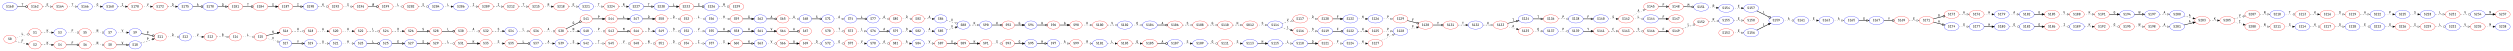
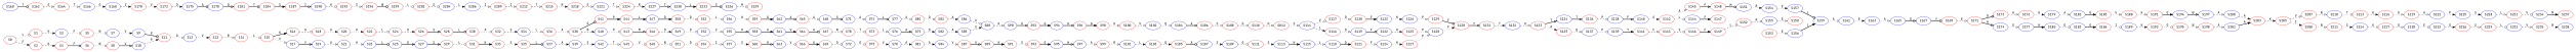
  strict digraph {
    fontname="JetBrains Mono"
    rankdir=LR
    node [color=red fontname="JetBrains Mono"]
    edge [arrowhead=normal fontname="JetBrains Mono" style=dotted]
    S0
    S1
    S2
    S3 [color=blue]
    S4
    S5
    S6
    S7 [color=blue]
    S8
    S9 [color=blue]
    S10 [color=blue]
    S11
    S12 [color=blue]
    S13
    S14
    S15
    S16
    S17 [color=blue]
    S18
    S19 [color=blue]
    S20
    S21 [color=blue]
    S22
    S23 [color=blue]
    S24
    S25 [color=blue]
    S26
    S27 [color=blue]
    S28
    S29
    S30
    S31
    S32
    S33
    S34 [color=blue]
    S35
    S36
    S37 [color=blue]
    S38
    S39 [color=blue]
    S40 [color=blue]
    S41
    S42 [color=blue]
    S43
    S44
    S45
    S46
    S47 [color=blue]
    S48
    S49 [color=blue]
    S50
    S51
    S52 [color=blue]
    S53
    S54
    S55 [color=blue]
    S56 [color=blue]
    S57 [color=blue]
    S58 [color=blue]
    S59
    S60
    S61 [color=blue]
    S62 [color=blue]
    S63 [color=blue]
    S64
    S65
    S66
    S67
    S68 [color=blue]
    S69
    S70
    S71 [color=blue]
    S72 [color=blue]
    S73
    S74 [color=blue]
    S75
    S76 [color=blue]
    S77 [color=blue]
    S78 [color=blue]
    S79 [color=blue]
    S80
    S81
    S82 [color=blue]
    S83
    S84 [color=blue]
    S85 [color=blue]
    S86 [color=blue]
    S87
    S88 [color=blue]
    S89
    S90 [color=blue]
    S91
    S92
    S93
    S94 [color=blue]
    S95 [color=blue]
    S96
    S97 [color=blue]
    S98
    S99
    S100
    S101 [color=blue]
    S102 [color=blue]
    S103
    S104 [color=blue]
    S105
    S106
    S107 [color=blue]
    S108
    S109 [color=blue]
    S110
    S111
    n113 [label=S812]
    S113 [color=blue]
    S114 [color=blue]
    S115 [color=blue]
    S116
    S117
    S118 [color=blue]
    S119 [color=blue]
    S120
    S121
    S122 [color=blue]
    S123 [color=blue]
    S124 [color=blue]
    S125
    S126 [color=blue]
    S127
    S128 [color=blue]
    S129
    S130
    S131
    S132 [color=blue]
    S133
    S134 [color=blue]
    S135
    S136
    S137 [color=blue]
    S138 [color=blue]
    S139 [color=blue]
    S140 [color=blue]
    S141
    S142
    S143
    S144 [color=blue]
    S145
    S146
    S147
    S148
    S149
    S151 [color=blue]
    S152
    S154 [color=blue]
    S155 [color=blue]
    S156 [color=blue]
    S153
    S157 [color=blue]
    S158
    S159 [color=blue]
    S161 [color=blue]
    S160 [color=blue]
    S162
    S163 [color=blue]
    S164
    S165 [color=blue]
    S166 [color=blue]
    S167 [color=blue]
    S168 [color=blue]
    S169
    S170
    S171
    S172
    S173
    S174 [color=blue]
    S175 [color=blue]
    S176
    S177 [color=blue]
    S178 [color=blue]
    S179 [color=blue]
    S180 [color=blue]
    S181
    S182 [color=blue]
    S183 [color=blue]
    S184
    S185
    S186
    S187
    S188
    S189 [color=blue]
    S190 [color=blue]
    S191
    S192
    S193
    S194 [color=blue]
    S195
    S196
    S197 [color=blue]
    S198
    S199
    S200 [color=blue]
    S201 [color=blue]
    S202
    S203
    S204 [color=blue]
    S205
    S206 [color=blue]
    S207
    S208
    S209
    S210 [color=blue]
    S211
    S212
    S213
    S214 [color=blue]
    S215
    S216
    S217
    S218
    S219
    S220 [color=blue]
    S221 [color=blue]
    S222 [color=blue]
    S223 [color=blue]
    S224
    S225 [color=blue]
    S226
    S227 [color=blue]
    S228 [color=blue]
    S229
    S230 [color=blue]
    S231
    S232 [color=blue]
    S233
    S234 [color=blue]
    S235
    S236 [color=blue]
    S237
    S238 [color=blue]
    S239
    S0 -> S1 [arrowhead=odot label=L]
    S0 -> S2 [label=F style=dashed]
    S1 -> S3 [label=K style=dashed]
    S2 -> S4 [label=K style=dashed]
    S3 -> S5 [arrowhead=odot label=F]
    S4 -> S6 [arrowhead=odot label=F style=bold]
    S5 -> S7 [arrowhead=odot label=N]
    S6 -> S8 [arrowhead=odot label=N]
    S7 -> S9 [label=V]
    S8 -> S10 [arrowhead=onormal label=V style=bold]
    S9 -> S11 [arrowhead=odot label=P style=bold]
    S10 -> S11 [label=P style=dashed]
    S11 -> S12 [arrowhead=odot label=D]
    S12 -> S13 [label=V]
    S13 -> S14 [arrowhead=onormal label=R style=dashed]
    S14 -> S15 [arrowhead=odot label=L]
    S15 -> S16 [label=K style=bold]
    S15 -> S17 [arrowhead=onormal label=V]
    S16 -> S18 [arrowhead=odot label=H style=dashed]
    S17 -> S19 [arrowhead=onormal label=Y style=bold]
    S18 -> S20 [label=A]
    S19 -> S21 [arrowhead=onormal label=A style=dashed]
    S20 -> S22 [label=H]
    S21 -> S23 [arrowhead=onormal label=H]
    S22 -> S24 [arrowhead=odot label=L style=dashed]
    S23 -> S25 [arrowhead=odot label=L style=bold]
    S24 -> S26 [label=D style=dashed]
    S25 -> S27 [arrowhead=onormal label=E style=bold]
    S26 -> S28 [arrowhead=onormal label=S style=bold]
    S27 -> S29 [arrowhead=onormal label=S style=bold]
    S28 -> S30 [arrowhead=odot label=L style=bold]
    S29 -> S31 [arrowhead=odot label=L style=dashed]
    S30 -> S32 [arrowhead=odot label=A]
    S31 -> S33 [label=K style=bold]
    S32 -> S34 [label=S style=dashed]
    S33 -> S35 [label=S]
    S34 -> S36 [arrowhead=onormal label=L]
    S35 -> S37 [arrowhead=odot label=L style=bold]
    S36 -> S38 [arrowhead=odot label=A]
    S37 -> S39 [label=A style=dashed]
    S38 -> S40 [label=N style=dashed]
    S38 -> S41 [arrowhead=odot label=G style=bold]
    S39 -> S42 [label=S style=dashed]
    S40 -> S43 [arrowhead=odot label=P]
    S41 -> S44 [label=P style=bold]
    S42 -> S45 [arrowhead=onormal label=T style=dashed]
    S43 -> S46 [arrowhead=onormal label=M style=bold]
    S44 -> S47 [label=L style=bold]
    S45 -> S48 [arrowhead=odot label=V]
    S46 -> S49 [label=D style=dashed]
    S47 -> S50 [label=D style=bold]
    S48 -> S51 [arrowhead=odot label=N style=dashed]
    S49 -> S52 [arrowhead=odot label=D]
    S50 -> S53 [arrowhead=odot label=D style=dashed]
    S51 -> S54 [arrowhead=odot label=D]
    S52 -> S55 [arrowhead=onormal label=V]
    S53 -> S56 [arrowhead=odot label=L]
    S54 -> S57 [arrowhead=onormal label=I style=dashed]
    S55 -> S58 [arrowhead=onormal label=H style=bold]
    S56 -> S59 [arrowhead=onormal label=H]
    S57 -> S60 [label=S]
    S58 -> S61 [label=A style=bold]
    S59 -> S62 [label=G style=bold]
    S60 -> S63 [arrowhead=onormal label=K style=bold]
    S61 -> S64 [label=V style=bold]
    S62 -> S65 [arrowhead=odot label=A style=bold]
    S63 -> S66 [arrowhead=odot label=V]
    S64 -> S67 [arrowhead=odot label=A style=bold]
    S65 -> S68 [arrowhead=odot label=A style=dashed]
    S66 -> S69 [label=A style=bold]
+   S67 -> S70 [arrowhead=odot label=N style=dashed]
    S68 -> S71 [arrowhead=odot label=S style=bold]
    S69 -> S72 [arrowhead=odot label=D style=dashed]
    S70 -> S73 [arrowhead=odot label=T]
    S71 -> S74 [arrowhead=onormal label=A]
    S72 -> S75 [arrowhead=odot label=G]
    S73 -> S76 [arrowhead=onormal label=L]
    S74 -> S77 [arrowhead=odot label=L style=bold]
    S75 -> S78 [label=V]
    S76 -> S79 [arrowhead=onormal label=A style=bold]
    S77 -> S80 [arrowhead=odot label=A style=dashed]
-   S78 -> S81 [arrowhead=odot label=A style=dashed]
+   S78 -> S81 [label=A style=dashed]
    S79 -> S82 [label=D]
    S80 -> S83 [arrowhead=odot label=D]
    S81 -> S84 [label=A]
    S82 -> S85 [label=A]
    S83 -> S86 [label=A style=dashed]
    S84 -> S87 [arrowhead=onormal label=V]
    S85 -> S88 [label=V style=dashed]
    S86 -> S88 [arrowhead=odot label=V style=dashed]
    S87 -> S89 [arrowhead=onormal label=V style=bold]
    S88 -> S90 [arrowhead=onormal label=K style=dashed]
    S89 -> S91 [label=K style=bold]
    S90 -> S92 [arrowhead=odot label=K style=bold]
    S91 -> S93 [arrowhead=odot label=S]
    S92 -> S94 [label=G style=bold]
    S93 -> S95 [label=G style=bold]
    S94 -> S96 [arrowhead=odot label=H style=bold]
    S95 -> S97 [arrowhead=onormal label=H style=bold]
    S96 -> S98 [label=G style=bold]
    S97 -> S99 [arrowhead=onormal label=A]
    S98 -> S100 [arrowhead=onormal label=K]
    S99 -> S101 [arrowhead=onormal label=R]
    S100 -> S102 [arrowhead=odot label=V style=dashed]
    S101 -> S103 [label=L style=dashed]
    S102 -> S104 [arrowhead=odot label=Q]
    S103 -> S105 [label=Q style=dashed]
    S104 -> S106 [arrowhead=odot label=A style=bold]
    S105 -> S107 [arrowhead=odot label=A style=bold]
    S106 -> S108 [arrowhead=odot label=S style=dashed]
    S107 -> S109 [label=S]
    S108 -> S110 [arrowhead=odot label=G style=dashed]
    S109 -> S111 [arrowhead=odot label=G style=dashed]
    S110 -> n113 [arrowhead=onormal label=H style=dashed]
    S111 -> S113 [label=S]
    n113 -> S114 [arrowhead=onormal label=S]
    S113 -> S115 [label=H style=bold]
    S114 -> S116 [label=L style=dashed]
    S114 -> S117 [arrowhead=odot label=V style=dashed]
    S115 -> S118 [arrowhead=onormal label=L style=dashed]
    S116 -> S119 [arrowhead=onormal label=D]
    S117 -> S120 [arrowhead=onormal label=D]
    S118 -> S121 [label=D style=bold]
    S119 -> S122 [arrowhead=odot label=F style=bold]
    S120 -> S123 [label=F style=bold]
    S121 -> S124 [arrowhead=onormal label=F]
    S122 -> S125 [label=H style=dashed]
    S123 -> S126 [label=H]
    S124 -> S127 [label=H]
    S125 -> S128 [arrowhead=onormal label=P]
    S126 -> S129 [arrowhead=onormal label=P]
    S127 -> S128 [arrowhead=onormal label=P]
    S128 -> S130 [label=F]
    S129 -> S130 [arrowhead=odot label=F style=bold]
    S130 -> S131 [arrowhead=odot label=Y style=bold]
    S131 -> S132 [label=T style=dashed]
    S132 -> S133 [arrowhead=onormal label=K style=dashed]
    S133 -> S134 [arrowhead=onormal label=T style=bold]
    S133 -> S135 [label=A]
    S134 -> S136 [arrowhead=onormal label=T style=bold]
    S135 -> S137 [arrowhead=onormal label=Q]
    S136 -> S138 [arrowhead=odot label=P style=dashed]
    S137 -> S139 [arrowhead=odot label=P]
    S138 -> S140 [arrowhead=onormal label=F style=bold]
    S139 -> S141 [label=Y style=bold]
    S140 -> S142 [label=S]
    S141 -> S143 [arrowhead=onormal label=C style=dashed]
    S142 -> S144 [arrowhead=odot label=L]
    S142 -> S145 [arrowhead=onormal label=A]
    S143 -> S146 [arrowhead=odot label=S style=dashed]
    S144 -> S147 [label=F style=bold]
    S145 -> S148 [arrowhead=onormal label=F style=bold]
    S146 -> S149 [label=F style=bold]
    S148 -> S151 [arrowhead=odot label=M style=bold]
    S149 -> S152 [arrowhead=odot label=L style=dashed]
    S151 -> S154 [label=R]
    S152 -> S155 [arrowhead=odot label=R style=dashed]
    S154 -> S157 [label=E]
    S155 -> S158 [arrowhead=onormal label=E style=dashed]
    S156 -> S159 [label=L style=bold]
    S153 -> S156 [arrowhead=onormal label=E]
    S157 -> S159 [arrowhead=odot label=L style=bold]
    S159 -> S161 [arrowhead=odot label=A]
    S161 -> S163 [label=E]
    S160 -> S162 [arrowhead=odot label=T style=bold]
    S162 -> S164 [arrowhead=onormal label=E style=dashed]
    S163 -> S165 [arrowhead=onormal label=A]
    S164 -> S166 [arrowhead=onormal label=T]
    S165 -> S167 [arrowhead=onormal label=G style=bold]
    S166 -> S168 [label=G]
    S167 -> S169 [arrowhead=odot label=Y style=bold]
    S168 -> S170 [label=I style=dashed]
    S169 -> S171 [arrowhead=onormal label=E style=dashed]
    S170 -> S172 [label=V]
    S171 -> S173 [arrowhead=odot label=G style=bold]
    S171 -> S174 [arrowhead=onormal label=A style=bold]
    S172 -> S175 [label=D style=dashed]
    S173 -> S176 [arrowhead=onormal label=A style=dashed]
    S174 -> S177 [arrowhead=onormal label=G]
    S175 -> S178 [arrowhead=odot label=A style=bold]
    S176 -> S179 [label=H]
    S177 -> S180 [label=H style=bold]
    S178 -> S181 [arrowhead=onormal label=Q style=bold]
    S179 -> S182 [arrowhead=onormal label=A]
    S180 -> S183 [arrowhead=odot label=G style=dashed]
    S181 -> S184 [arrowhead=odot label=T style=bold]
    S182 -> S185 [label=G style=bold]
    S183 -> S186 [label=G style=bold]
    S184 -> S187 [label=S style=bold]
    S185 -> S188 [arrowhead=onormal label=V]
    S186 -> S189 [arrowhead=odot label=I]
    S187 -> S190 [arrowhead=onormal label=I style=bold]
    S188 -> S191 [arrowhead=onormal label=K]
    S189 -> S192 [label=K style=dashed]
    S190 -> S193 [arrowhead=odot label=K style=dashed]
    S191 -> S194 [label=G style=bold]
    S192 -> S195 [arrowhead=odot label=G]
    S193 -> S196 [arrowhead=onormal label=S]
    S194 -> S197 [arrowhead=onormal label=W style=bold]
    S195 -> S198 [arrowhead=onormal label=W]
    S196 -> S199 [arrowhead=odot label=W style=bold]
    S197 -> S200 [arrowhead=onormal label=A style=dashed]
    S198 -> S201 [arrowhead=onormal label=A style=dashed]
    S199 -> S202 [arrowhead=odot label=L]
    S200 -> S203 [label=A style=dashed]
    S201 -> S203 [label=A style=bold]
    S202 -> S204 [arrowhead=odot label=S style=dashed]
    S203 -> S205 [label=K style=dashed]
    S204 -> S206 [label=L]
    S205 -> S207 [arrowhead=onormal label=V style=dashed]
    S205 -> S208 [label=I]
    S206 -> S209 [arrowhead=onormal label=I]
    S207 -> S210 [arrowhead=onormal label=N style=dashed]
    S208 -> S211 [arrowhead=onormal label=N]
    S209 -> S212 [arrowhead=onormal label=I style=dashed]
    S210 -> S213 [arrowhead=odot label=T]
    S211 -> S214 [label=S]
    S212 -> S215 [arrowhead=onormal label=T style=dashed]
    S213 -> S216 [label=K style=dashed]
    S214 -> S217 [arrowhead=odot label=K style=dashed]
    S215 -> S218 [label=R]
    S216 -> S219 [arrowhead=onormal label=D]
    S217 -> S220 [arrowhead=onormal label=D style=dashed]
    S218 -> S221 [arrowhead=onormal label=E style=dashed]
    S219 -> S222 [arrowhead=onormal label=A style=dashed]
    S220 -> S223 [arrowhead=odot label=E]
    S221 -> S224 [arrowhead=onormal label=T]
    S222 -> S225 [label=P]
    S223 -> S226 [label=G style=dashed]
    S224 -> S227 [label=R style=dashed]
    S225 -> S228 [label=S]
    S226 -> S229 [arrowhead=onormal label=S style=dashed]
    S227 -> S230 [arrowhead=onormal label=T style=bold]
    S228 -> S231 [arrowhead=onormal label=L style=dashed]
    S229 -> S232 [arrowhead=odot label=L style=dashed]
    S230 -> S233 [label=L style=bold]
    S231 -> S234 [arrowhead=odot label=V style=dashed]
    S232 -> S235 [arrowhead=onormal label=V style=dashed]
    S233 -> S236 [arrowhead=odot label=S style=bold]
    S234 -> S237 [label=M style=bold]
    S235 -> S238 [label=M]
    S236 -> S239 [arrowhead=odot label=M style=dashed]
  }
